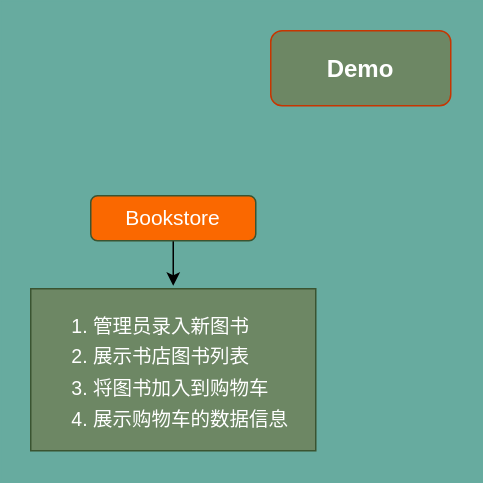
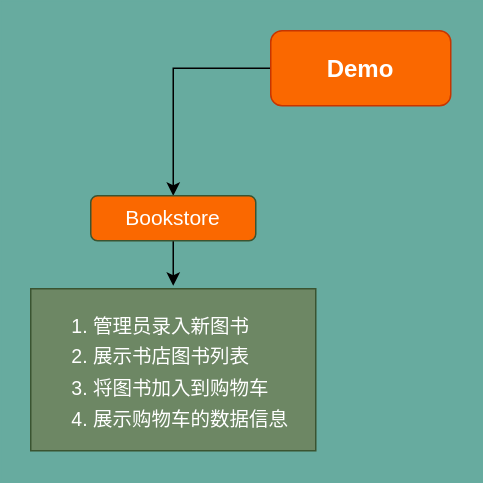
  <mxCell id="0" value="" />
  <mxCell id="1" parent="0" />
- <mxCell id="3" value="&lt;font style=&quot;font-size: 16px&quot;&gt;&lt;b&gt;Demo&lt;/b&gt;&lt;/font&gt;" style="rounded=1;whiteSpace=wrap;html=1;fillColor=#6d8764;strokeColor=#C73500;fontColor=#ffffff;" parent="1" vertex="1"><mxGeometry x="180" y="20" width="120" height="50" as="geometry" /></mxCell>
+ <mxCell id="2" value="" style="edgeStyle=orthogonalEdgeStyle;rounded=0;orthogonalLoop=1;jettySize=auto;html=1;" parent="1" source="3" target="5" edge="1"><mxGeometry relative="1" as="geometry" /></mxCell>
+ <mxCell id="3" value="&lt;font style=&quot;font-size: 16px&quot;&gt;&lt;b&gt;Demo&lt;/b&gt;&lt;/font&gt;" style="rounded=1;whiteSpace=wrap;html=1;fillColor=#fa6800;strokeColor=#C73500;fontColor=#ffffff;" parent="1" vertex="1"><mxGeometry x="180" y="20" width="120" height="50" as="geometry" /></mxCell>
  <mxCell id="4" style="edgeStyle=orthogonalEdgeStyle;rounded=0;orthogonalLoop=1;jettySize=auto;html=1;" parent="1" source="5" edge="1"><mxGeometry relative="1" as="geometry"><mxPoint x="115" y="190" as="targetPoint" /></mxGeometry></mxCell>
  <mxCell id="5" value="&lt;font style=&quot;font-size: 14px&quot;&gt;Bookstore&lt;/font&gt;" style="rounded=1;whiteSpace=wrap;html=1;fillColor=#fa6800;strokeColor=#3A5431;fontColor=#ffffff;" parent="1" vertex="1"><mxGeometry x="60" y="130" width="110" height="30" as="geometry" /></mxCell>
  <mxCell id="6" value="&lt;ol style=&quot;font-size: 13px ; line-height: 160%&quot;&gt;&lt;li&gt;管理员录入新图书&lt;/li&gt;&lt;li&gt;展示书店图书列表&lt;/li&gt;&lt;li&gt;将图书加入到购物车&lt;/li&gt;&lt;li&gt;展示购物车的数据信息&lt;/li&gt;&lt;/ol&gt;" style="text;strokeColor=#3A5431;fillColor=#6d8764;html=1;whiteSpace=wrap;verticalAlign=middle;overflow=hidden;fontColor=#ffffff;strokeWidth=1;" parent="1" vertex="1"><mxGeometry x="20" y="192" width="190" height="108" as="geometry" /></mxCell>
